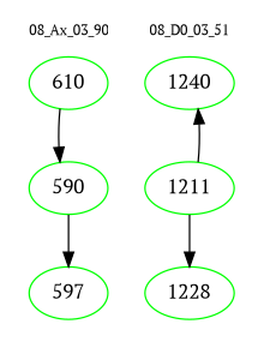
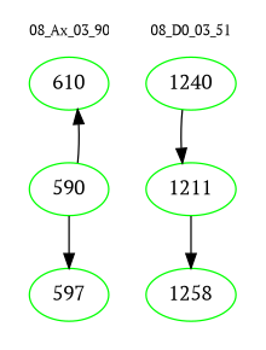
  digraph {
    fontname="PT Serif"
    node [color=green fontname="PT Serif"]
    edge [color=black fontname="PT Serif"]
    n1 [label=610]
    n2 [label=590]
    n3 [label=597]
    n4 [label=1240]
    n5 [label=1211]
-   n6 [label=1228]
+   n6 [label=1258]
    subgraph cluster_1 {
      color=white
      fontsize=10
      label="08_Ax_03_90"
      n1
      n2
      n3
    }
    subgraph cluster_2 {
      color=white
      fontsize=10
      label="08_D0_03_51"
      n4
      n5
      n6
    }
-   n1 -> n2
+   n2 -> n1
    n2 -> n3
-   n5 -> n4
+   n4 -> n5
    n5 -> n6
  }
